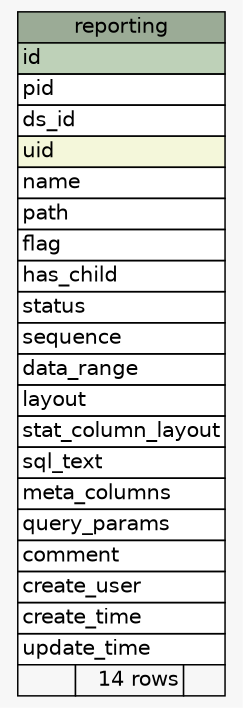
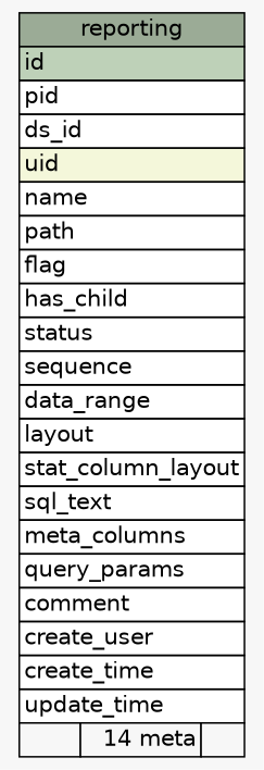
  digraph {
    bgcolor="#f7f7f7"
    fontname="DejaVu Sans"
    fontsize=14
    nodesep=0.18
    rankdir=RL
    ranksep=0.46
-   n1 [fontname="DejaVu Sans" fontsize=14 label=<     <TABLE BORDER="0" CELLBORDER="1" CELLSPACING="0" BGCOLOR="#ffffff">       <TR><TD COLSPAN="3" BGCOLOR="#9bab96" ALIGN="CENTER">reporting</TD></TR>       <TR><TD PORT="id" COLSPAN="3" BGCOLOR="#bed1b8" ALIGN="LEFT">id</TD></TR>       <TR><TD PORT="pid" COLSPAN="3" ALIGN="LEFT">pid</TD></TR>       <TR><TD PORT="ds_id" COLSPAN="3" ALIGN="LEFT">ds_id</TD></TR>       <TR><TD PORT="uid" COLSPAN="3" BGCOLOR="#f4f7da" ALIGN="LEFT">uid</TD></TR>       <TR><TD PORT="name" COLSPAN="3" ALIGN="LEFT">name</TD></TR>       <TR><TD PORT="path" COLSPAN="3" ALIGN="LEFT">path</TD></TR>       <TR><TD PORT="flag" COLSPAN="3" ALIGN="LEFT">flag</TD></TR>       <TR><TD PORT="has_child" COLSPAN="3" ALIGN="LEFT">has_child</TD></TR>       <TR><TD PORT="status" COLSPAN="3" ALIGN="LEFT">status</TD></TR>       <TR><TD PORT="sequence" COLSPAN="3" ALIGN="LEFT">sequence</TD></TR>       <TR><TD PORT="data_range" COLSPAN="3" ALIGN="LEFT">data_range</TD></TR>       <TR><TD PORT="layout" COLSPAN="3" ALIGN="LEFT">layout</TD></TR>       <TR><TD PORT="stat_column_layout" COLSPAN="3" ALIGN="LEFT">stat_column_layout</TD></TR>       <TR><TD PORT="sql_text" COLSPAN="3" ALIGN="LEFT">sql_text</TD></TR>       <TR><TD PORT="meta_columns" COLSPAN="3" ALIGN="LEFT">meta_columns</TD></TR>       <TR><TD PORT="query_params" COLSPAN="3" ALIGN="LEFT">query_params</TD></TR>       <TR><TD PORT="comment" COLSPAN="3" ALIGN="LEFT">comment</TD></TR>       <TR><TD PORT="create_user" COLSPAN="3" ALIGN="LEFT">create_user</TD></TR>       <TR><TD PORT="create_time" COLSPAN="3" ALIGN="LEFT">create_time</TD></TR>       <TR><TD PORT="update_time" COLSPAN="3" ALIGN="LEFT">update_time</TD></TR>       <TR><TD ALIGN="LEFT" BGCOLOR="#f7f7f7">  </TD><TD ALIGN="RIGHT" BGCOLOR="#f7f7f7">14 rows</TD><TD ALIGN="RIGHT" BGCOLOR="#f7f7f7">  </TD></TR>     </TABLE>> shape=plaintext]
+   n1 [fontname="DejaVu Sans" fontsize=14 label=<     <TABLE BORDER="0" CELLBORDER="1" CELLSPACING="0" BGCOLOR="#ffffff">       <TR><TD COLSPAN="3" BGCOLOR="#9bab96" ALIGN="CENTER">reporting</TD></TR>       <TR><TD PORT="id" COLSPAN="3" BGCOLOR="#bed1b8" ALIGN="LEFT">id</TD></TR>       <TR><TD PORT="pid" COLSPAN="3" ALIGN="LEFT">pid</TD></TR>       <TR><TD PORT="ds_id" COLSPAN="3" ALIGN="LEFT">ds_id</TD></TR>       <TR><TD PORT="uid" COLSPAN="3" BGCOLOR="#f4f7da" ALIGN="LEFT">uid</TD></TR>       <TR><TD PORT="name" COLSPAN="3" ALIGN="LEFT">name</TD></TR>       <TR><TD PORT="path" COLSPAN="3" ALIGN="LEFT">path</TD></TR>       <TR><TD PORT="flag" COLSPAN="3" ALIGN="LEFT">flag</TD></TR>       <TR><TD PORT="has_child" COLSPAN="3" ALIGN="LEFT">has_child</TD></TR>       <TR><TD PORT="status" COLSPAN="3" ALIGN="LEFT">status</TD></TR>       <TR><TD PORT="sequence" COLSPAN="3" ALIGN="LEFT">sequence</TD></TR>       <TR><TD PORT="data_range" COLSPAN="3" ALIGN="LEFT">data_range</TD></TR>       <TR><TD PORT="layout" COLSPAN="3" ALIGN="LEFT">layout</TD></TR>       <TR><TD PORT="stat_column_layout" COLSPAN="3" ALIGN="LEFT">stat_column_layout</TD></TR>       <TR><TD PORT="sql_text" COLSPAN="3" ALIGN="LEFT">sql_text</TD></TR>       <TR><TD PORT="meta_columns" COLSPAN="3" ALIGN="LEFT">meta_columns</TD></TR>       <TR><TD PORT="query_params" COLSPAN="3" ALIGN="LEFT">query_params</TD></TR>       <TR><TD PORT="comment" COLSPAN="3" ALIGN="LEFT">comment</TD></TR>       <TR><TD PORT="create_user" COLSPAN="3" ALIGN="LEFT">create_user</TD></TR>       <TR><TD PORT="create_time" COLSPAN="3" ALIGN="LEFT">create_time</TD></TR>       <TR><TD PORT="update_time" COLSPAN="3" ALIGN="LEFT">update_time</TD></TR>       <TR><TD ALIGN="LEFT" BGCOLOR="#f7f7f7">  </TD><TD ALIGN="RIGHT" BGCOLOR="#f7f7f7">14 meta</TD><TD ALIGN="RIGHT" BGCOLOR="#f7f7f7">  </TD></TR>     </TABLE>> shape=plaintext]
  }
